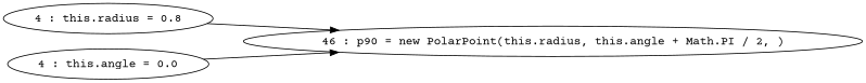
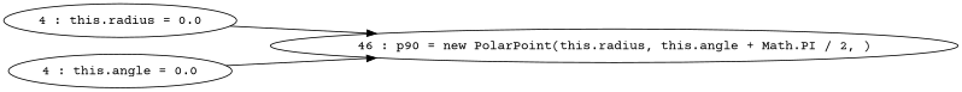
  digraph {
    rankdir=LR
    fontname="Courier Prime"
    node [fontname="Courier Prime"]
    edge [fontname="Courier Prime"]
-   "4 : this.radius = 0.0" [label="4 : this.radius = 0.8"]
+   "4 : this.radius = 0.0"
    "46 : p90 = new PolarPoint(this.radius, this.angle + Math.PI / 2, )"
    "4 : this.angle = 0.0"
    "4 : this.radius = 0.0" -> "46 : p90 = new PolarPoint(this.radius, this.angle + Math.PI / 2, )"
    "4 : this.angle = 0.0" -> "46 : p90 = new PolarPoint(this.radius, this.angle + Math.PI / 2, )"
  }
